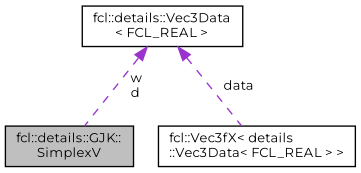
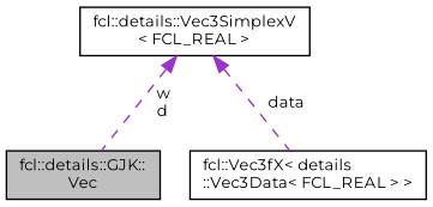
  digraph {
    fontname=Montserrat
    node [color=black fillcolor=white fontname=Montserrat fontsize=10 shape=record style=filled]
    edge [color=darkorchid3 dir=back fontname=Montserrat fontsize=10 labelfontname=FreeSans labelfontsize=10 style=dashed]
-   n1 [fillcolor=grey75 fontcolor=black height=0.2 label="fcl::details::GJK::\lSimplexV" width=0.4]
+   n1 [fillcolor=grey75 fontcolor=black height=0.2 label="fcl::details::GJK::\lVec" width=0.4]
    n2 [height=0.2 label="fcl::Vec3fX\< details\l::Vec3Data\< FCL_REAL \> \>" width=0.4]
-   n3 [height=0.2 label="fcl::details::Vec3Data\l\< FCL_REAL \>" width=0.4]
+   n3 [height=0.2 label="fcl::details::Vec3SimplexV\l\< FCL_REAL \>" width=0.4]
    n3 -> n1 [label=" w\nd"]
    n3 -> n2 [label=" data"]
  }
